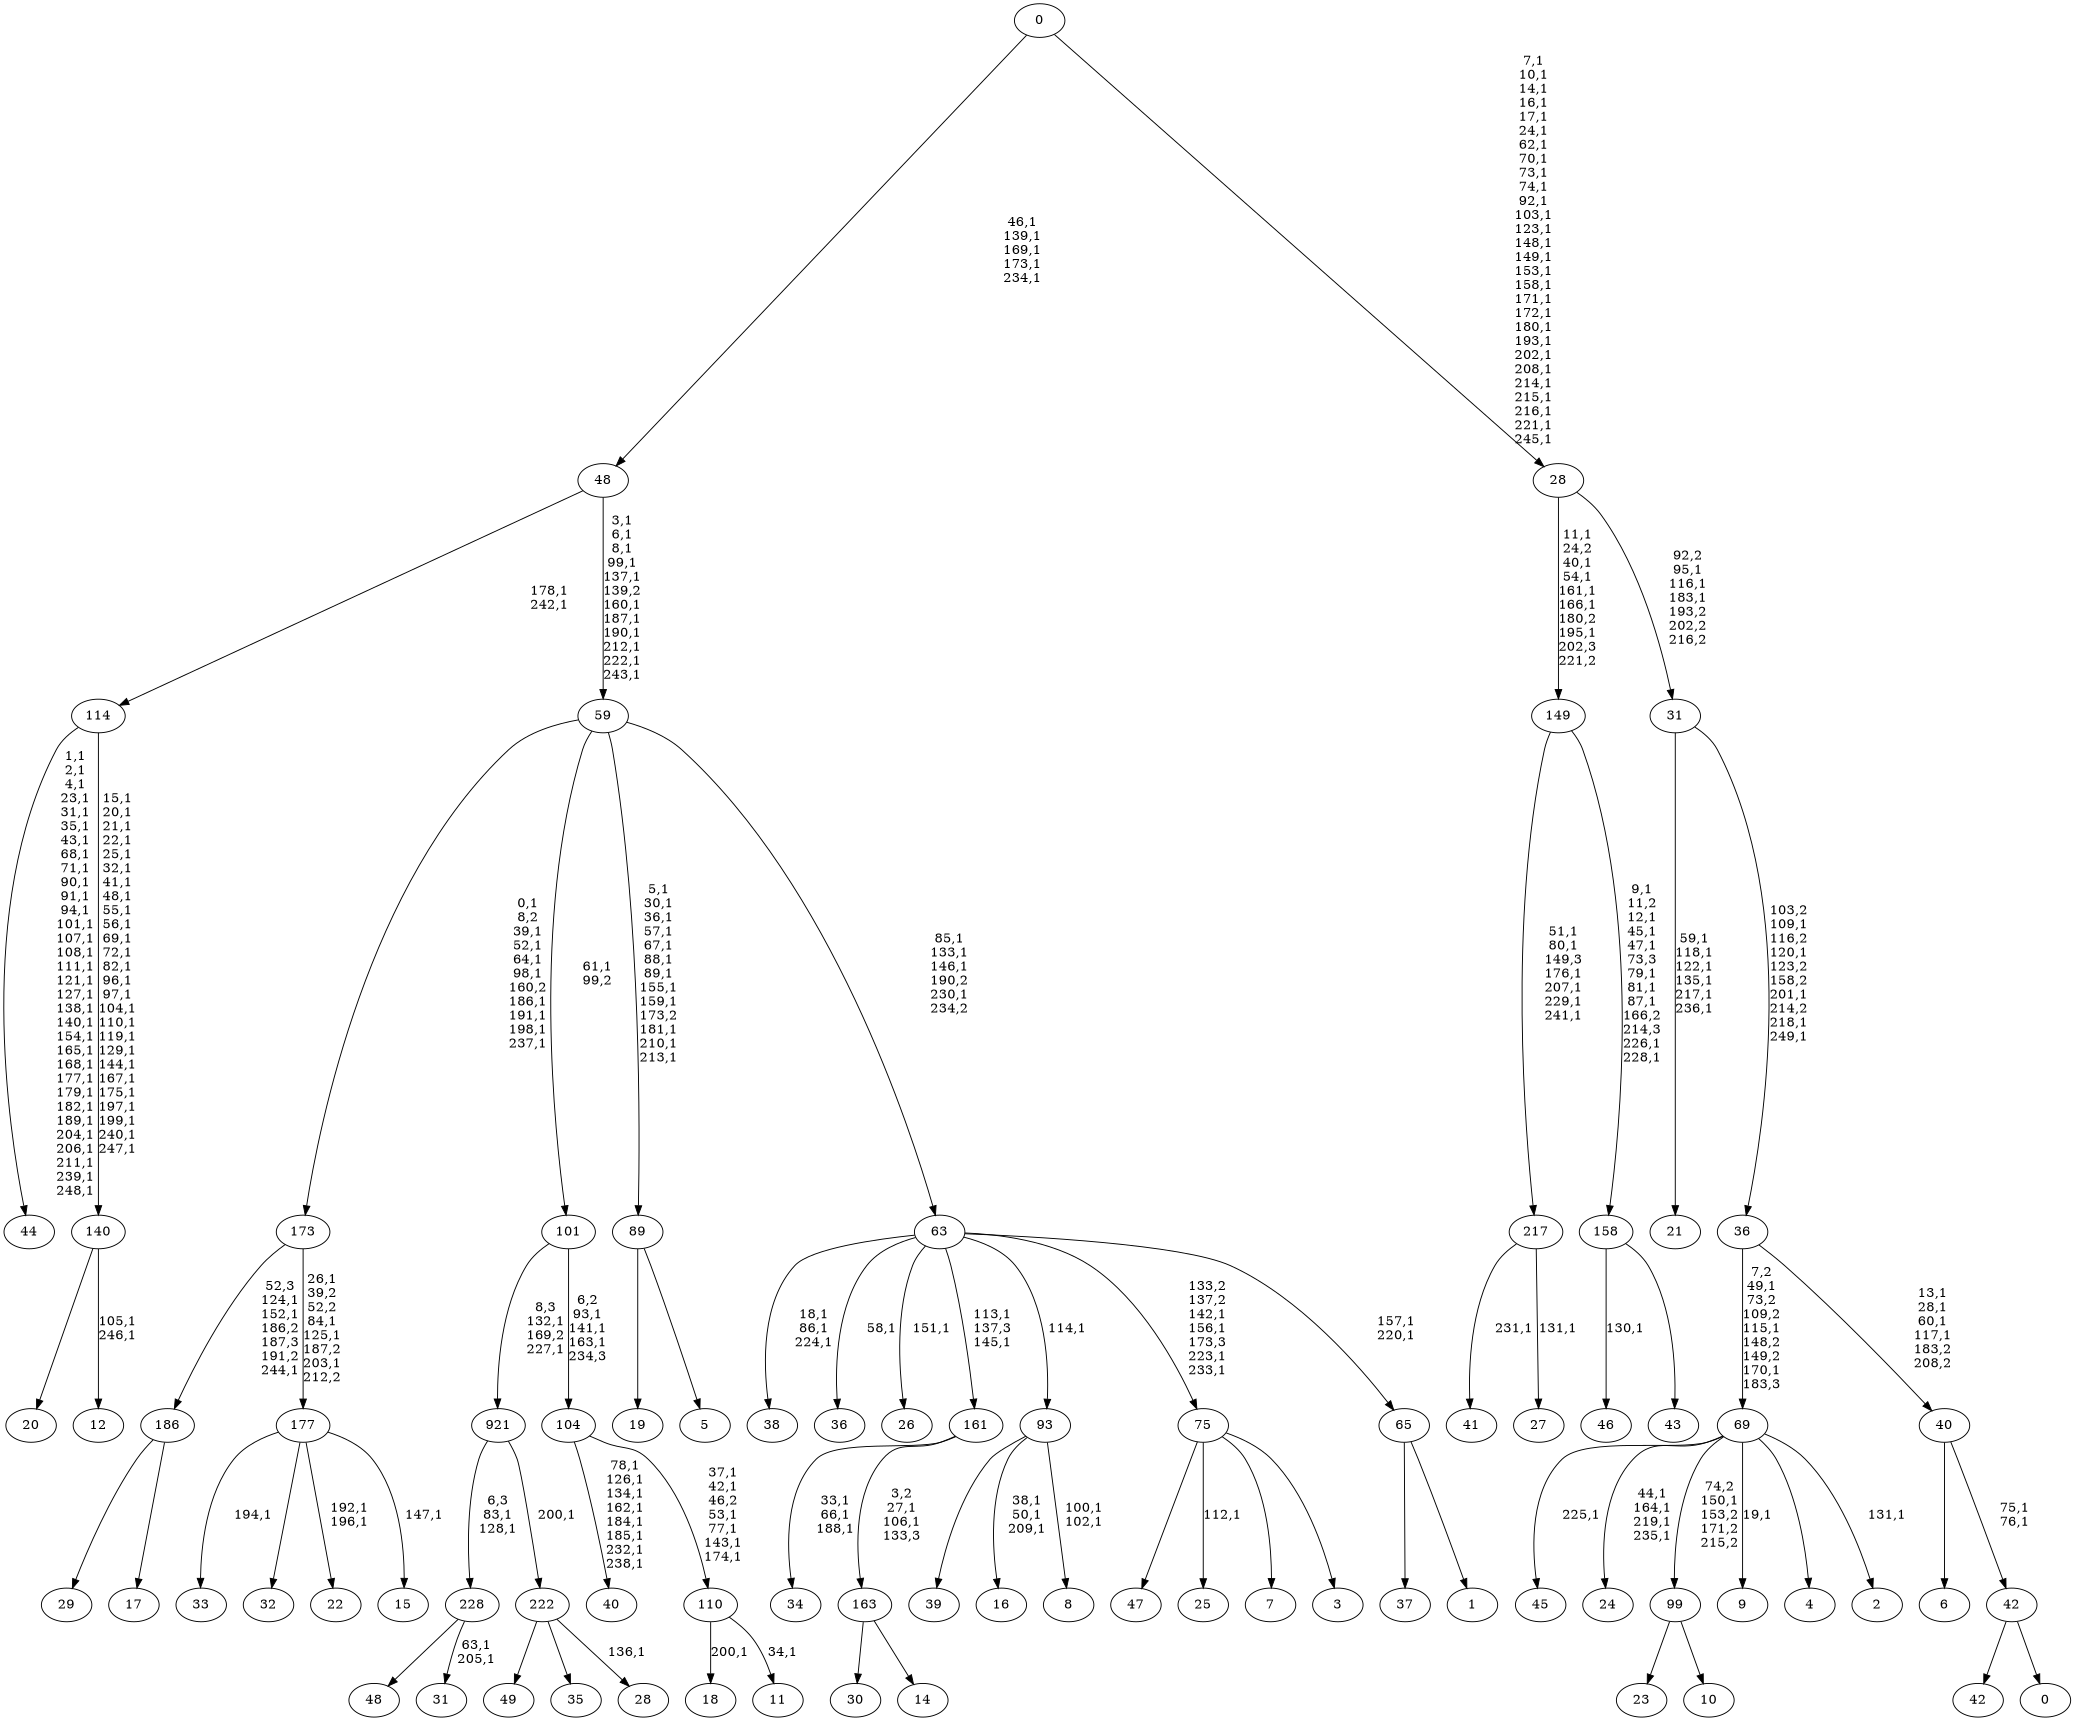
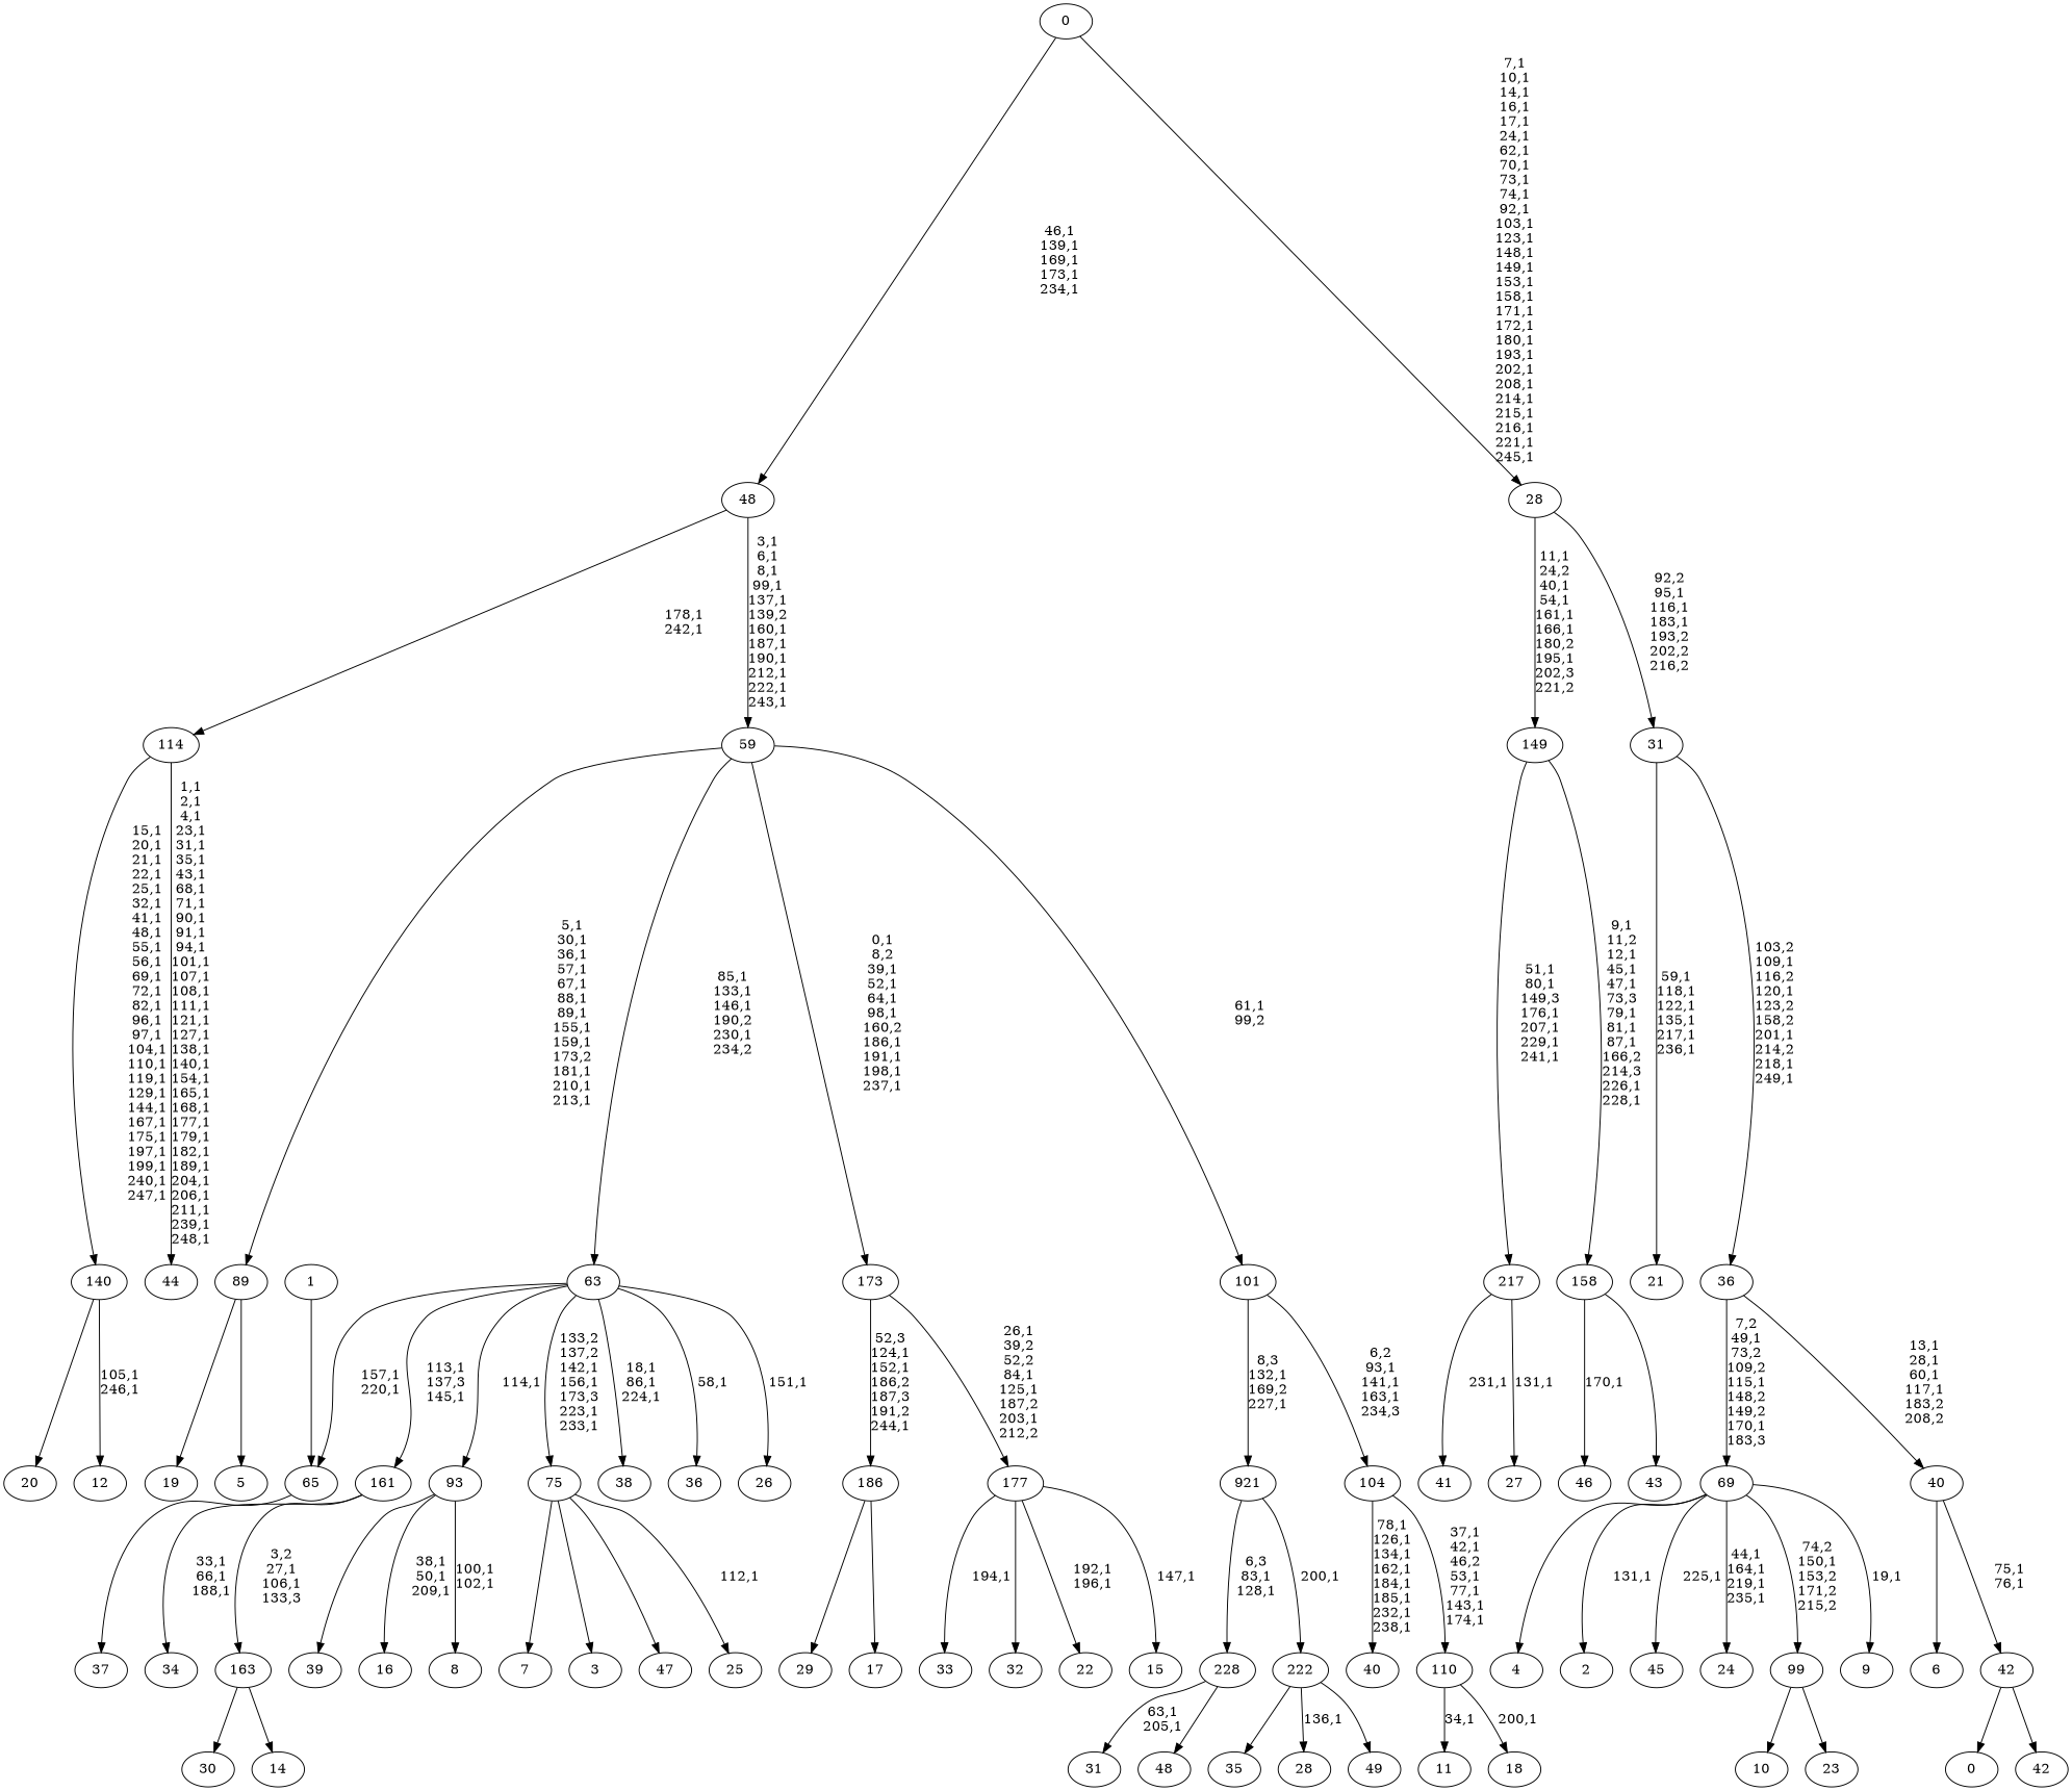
  digraph {
    n1 [label=49]
    n2 [label=48]
    n3 [label=47]
    n4 [label=46]
    n5 [label=45]
    n6 [label=44]
    n7 [label=43]
    n8 [label=42]
    n9 [label=41]
    n10 [label=40]
    n11 [label=39]
    n12 [label=38]
    n13 [label=37]
    n14 [label=36]
    n15 [label=35]
    n16 [label=34]
    n17 [label=33]
    n18 [label=32]
    n19 [label=31]
    228
    n21 [label=30]
    n22 [label=29]
    n23 [label=28]
    222
    n25 [label=921]
    n26 [label=27]
    217
    n28 [label=26]
    n29 [label=25]
    n30 [label=24]
    n31 [label=23]
    n32 [label=22]
    n33 [label=21]
    n34 [label=20]
    n35 [label=19]
    n36 [label=18]
    n37 [label=17]
    186
    n39 [label=16]
    n40 [label=15]
    177
    173
    n43 [label=14]
    163
    161
    158
    149
    n48 [label=12]
    140
    114
    n51 [label=11]
    110
    104
    101
    n55 [label=10]
    99
    n57 [label=9]
    n58 [label=8]
    93
    n60 [label=7]
    n61 [label=6]
    n62 [label=5]
    89
    n64 [label=4]
    n65 [label=3]
    75
    n67 [label=2]
    69
    n69 [label=1]
    65
    63
    59
    48
    n74 [label=0]
    42
    40
    36
    31
    28
    0
    228 -> n2
    228 -> n19 [label="63,1\n205,1"]
    222 -> n1
    222 -> n15
    222 -> n23 [label="136,1"]
    n25 -> 228 [label="6,3\n83,1\n128,1"]
    n25 -> 222 [label="200,1"]
    217 -> n9 [label="231,1"]
    217 -> n26 [label="131,1"]
    186 -> n22
    186 -> n37
    177 -> n17 [label="194,1"]
    177 -> n18
    177 -> n32 [label="192,1\n196,1"]
    177 -> n40 [label="147,1"]
    173 -> 186 [label="52,3\n124,1\n152,1\n186,2\n187,3\n191,2\n244,1"]
    173 -> 177 [label="26,1\n39,2\n52,2\n84,1\n125,1\n187,2\n203,1\n212,2"]
    163 -> n21
    163 -> n43
    161 -> n16 [label="33,1\n66,1\n188,1"]
    161 -> 163 [label="3,2\n27,1\n106,1\n133,3"]
-   158 -> n4 [label="130,1"]
+   158 -> n4 [label="170,1"]
    158 -> n7
    149 -> 217 [label="51,1\n80,1\n149,3\n176,1\n207,1\n229,1\n241,1"]
    149 -> 158 [label="9,1\n11,2\n12,1\n45,1\n47,1\n73,3\n79,1\n81,1\n87,1\n166,2\n214,3\n226,1\n228,1"]
    140 -> n34
    140 -> n48 [label="105,1\n246,1"]
    114 -> n6 [label="1,1\n2,1\n4,1\n23,1\n31,1\n35,1\n43,1\n68,1\n71,1\n90,1\n91,1\n94,1\n101,1\n107,1\n108,1\n111,1\n121,1\n127,1\n138,1\n140,1\n154,1\n165,1\n168,1\n177,1\n179,1\n182,1\n189,1\n204,1\n206,1\n211,1\n239,1\n248,1"]
    114 -> 140 [label="15,1\n20,1\n21,1\n22,1\n25,1\n32,1\n41,1\n48,1\n55,1\n56,1\n69,1\n72,1\n82,1\n96,1\n97,1\n104,1\n110,1\n119,1\n129,1\n144,1\n167,1\n175,1\n197,1\n199,1\n240,1\n247,1"]
    110 -> n36 [label="200,1"]
    110 -> n51 [label="34,1"]
    104 -> n10 [label="78,1\n126,1\n134,1\n162,1\n184,1\n185,1\n232,1\n238,1"]
    104 -> 110 [label="37,1\n42,1\n46,2\n53,1\n77,1\n143,1\n174,1"]
    101 -> n25 [label="8,3\n132,1\n169,2\n227,1"]
    101 -> 104 [label="6,2\n93,1\n141,1\n163,1\n234,3"]
    99 -> n31
    99 -> n55
    93 -> n11
    93 -> n39 [label="38,1\n50,1\n209,1"]
    93 -> n58 [label="100,1\n102,1"]
    89 -> n35
    89 -> n62
    75 -> n3
    75 -> n29 [label="112,1"]
    75 -> n60
    75 -> n65
    69 -> n5 [label="225,1"]
    69 -> n30 [label="44,1\n164,1\n219,1\n235,1"]
    69 -> 99 [label="74,2\n150,1\n153,2\n171,2\n215,2"]
    69 -> n57 [label="19,1"]
    69 -> n64
    69 -> n67 [label="131,1"]
    65 -> n13
-   65 -> n69
+   n69 -> 65
    63 -> n12 [label="18,1\n86,1\n224,1"]
    63 -> n14 [label="58,1"]
    63 -> n28 [label="151,1"]
    63 -> 161 [label="113,1\n137,3\n145,1"]
    63 -> 93 [label="114,1"]
    63 -> 75 [label="133,2\n137,2\n142,1\n156,1\n173,3\n223,1\n233,1"]
    63 -> 65 [label="157,1\n220,1"]
    59 -> 173 [label="0,1\n8,2\n39,1\n52,1\n64,1\n98,1\n160,2\n186,1\n191,1\n198,1\n237,1"]
    59 -> 101 [label="61,1\n99,2"]
    59 -> 89 [label="5,1\n30,1\n36,1\n57,1\n67,1\n88,1\n89,1\n155,1\n159,1\n173,2\n181,1\n210,1\n213,1"]
    59 -> 63 [label="85,1\n133,1\n146,1\n190,2\n230,1\n234,2"]
    48 -> 114 [label="178,1\n242,1"]
    48 -> 59 [label="3,1\n6,1\n8,1\n99,1\n137,1\n139,2\n160,1\n187,1\n190,1\n212,1\n222,1\n243,1"]
    42 -> n8
    42 -> n74
    40 -> n61
    40 -> 42 [label="75,1\n76,1"]
    36 -> 69 [label="7,2\n49,1\n73,2\n109,2\n115,1\n148,2\n149,2\n170,1\n183,3"]
    36 -> 40 [label="13,1\n28,1\n60,1\n117,1\n183,2\n208,2"]
    31 -> n33 [label="59,1\n118,1\n122,1\n135,1\n217,1\n236,1"]
    31 -> 36 [label="103,2\n109,1\n116,2\n120,1\n123,2\n158,2\n201,1\n214,2\n218,1\n249,1"]
    28 -> 149 [label="11,1\n24,2\n40,1\n54,1\n161,1\n166,1\n180,2\n195,1\n202,3\n221,2"]
    28 -> 31 [label="92,2\n95,1\n116,1\n183,1\n193,2\n202,2\n216,2"]
    0 -> 48 [label="46,1\n139,1\n169,1\n173,1\n234,1"]
    0 -> 28 [label="7,1\n10,1\n14,1\n16,1\n17,1\n24,1\n62,1\n70,1\n73,1\n74,1\n92,1\n103,1\n123,1\n148,1\n149,1\n153,1\n158,1\n171,1\n172,1\n180,1\n193,1\n202,1\n208,1\n214,1\n215,1\n216,1\n221,1\n245,1"]
  }
